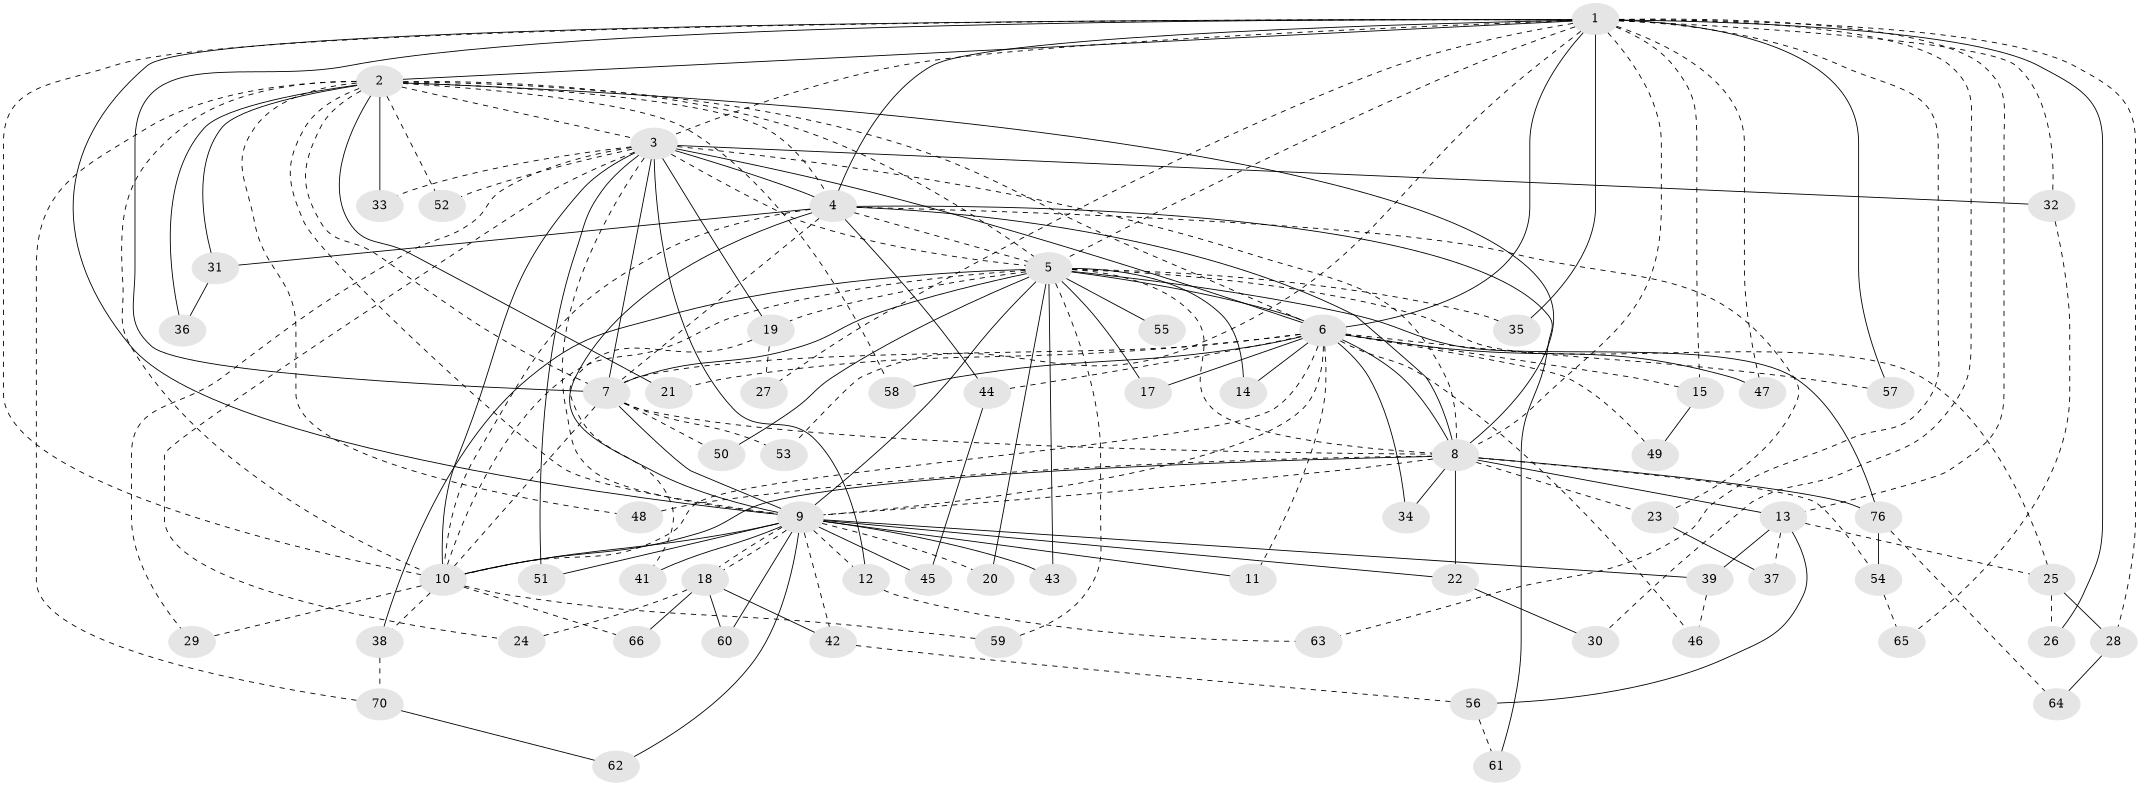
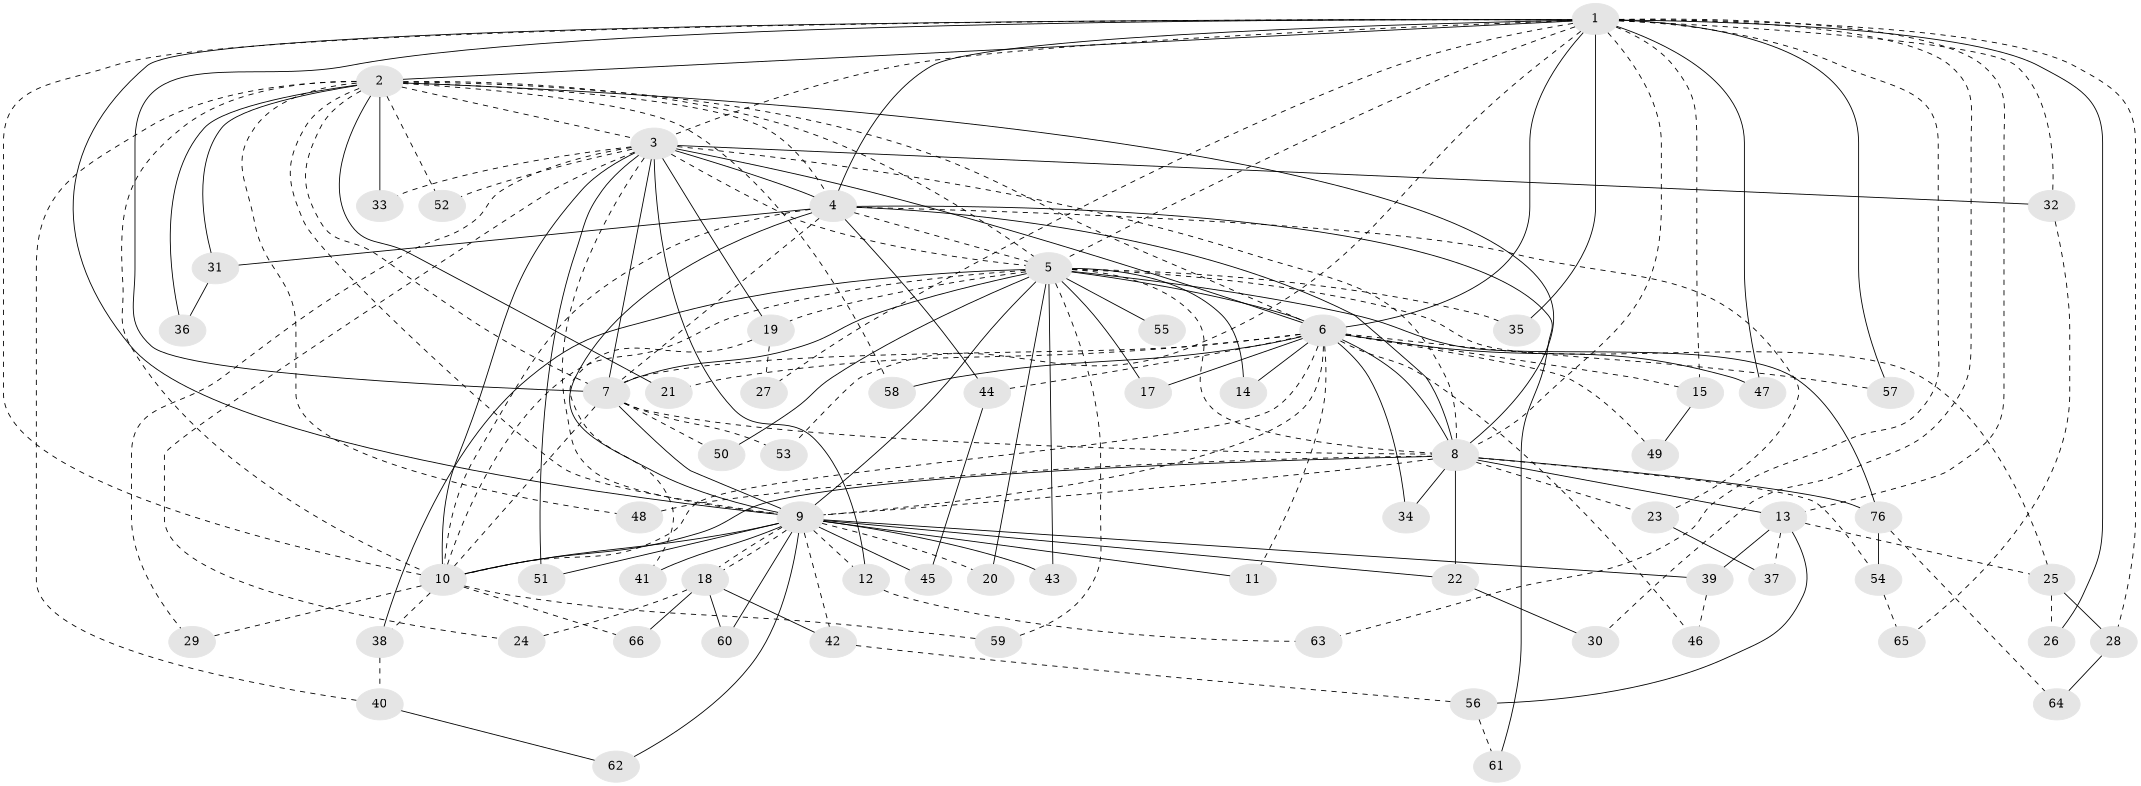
  graph {
    node [color=gray90 style=filled]
    edge [style=dashed]
    1
    2
    3
    4
    5
    6
    7
    8
    9
    10
    13
    15
    26
    27
    28
    30
    32
    35
    47
    53
    57
    63
    21
    31
    33
    36
-   40 [label=70]
+   40
    48
    52
    58
    12
    19
    24
    29
    51
    23
    44
    61
    14
    n40 [label=76]
    17
    20
    25
    38
    43
    50
    55
    59
    11
    34
    46
    49
    22
    54
    18
    39
    41
    42
    45
    60
    62
    66
    37
    56
    64
    65
    1 -- 2 [style=solid]
    1 -- 3
    1 -- 4 [style=solid]
    1 -- 5
    1 -- 6 [style=solid]
    1 -- 7 [style=solid]
    1 -- 8
    1 -- 9 [style=solid]
    1 -- 10
    1 -- 13
    1 -- 15
    1 -- 26 [style=solid]
    1 -- 27
    1 -- 28
    1 -- 30
    1 -- 32
    1 -- 35 [style=solid]
-   1 -- 47
+   1 -- 47 [style=solid]
    1 -- 53
    1 -- 57 [style=solid]
    1 -- 63
    2 -- 3
    2 -- 4
    2 -- 5
    2 -- 6
    2 -- 7
    2 -- 8 [style=solid]
    2 -- 9
    2 -- 10
    2 -- 21 [style=solid]
    2 -- 31 [style=solid]
    2 -- 33 [style=solid]
    2 -- 36 [style=solid]
    2 -- 40
    2 -- 48
    2 -- 52
    2 -- 58
    3 -- 4 [style=solid]
    3 -- 5
    3 -- 6 [style=solid]
    3 -- 7 [style=solid]
    3 -- 8
    3 -- 9
    3 -- 10 [style=solid]
    3 -- 32 [style=solid]
    3 -- 33
    3 -- 52
    3 -- 12 [style=solid]
    3 -- 19 [style=solid]
    3 -- 24
    3 -- 29
    3 -- 51 [style=solid]
    4 -- 5
    4 -- 7
    4 -- 8 [style=solid]
    4 -- 9 [style=solid]
    4 -- 10
    4 -- 31 [style=solid]
    4 -- 23
    4 -- 44 [style=solid]
    4 -- 61 [style=solid]
    5 -- 6 [style=solid]
    5 -- 7 [style=solid]
    5 -- 8
    5 -- 9 [style=solid]
    5 -- 10
    5 -- 35
    5 -- 19
    5 -- 14 [style=solid]
    5 -- n40 [style=solid]
    5 -- 17 [style=solid]
    5 -- 20 [style=solid]
    5 -- 25
    5 -- 38 [style=solid]
    5 -- 43 [style=solid]
    5 -- 50 [style=solid]
    5 -- 55 [style=solid]
    5 -- 59
    6 -- 7
    6 -- 8 [style=solid]
    6 -- 9
    6 -- 10
    6 -- 15
    6 -- 47 [style=solid]
    6 -- 57
    6 -- 21
    6 -- 58 [style=solid]
    6 -- 44
    6 -- 14 [style=solid]
    6 -- 17 [style=solid]
    6 -- 11
    6 -- 34 [style=solid]
    6 -- 46
    6 -- 49
    7 -- 8
    7 -- 9 [style=solid]
    7 -- 10
    7 -- 53
    7 -- 50
    8 -- 9
    8 -- 10 [style=solid]
    8 -- 13 [style=solid]
    8 -- 48
    8 -- 23
    8 -- n40 [style=solid]
    8 -- 34 [style=solid]
    8 -- 22 [style=solid]
    8 -- 54
    9 -- 10 [style=solid]
    9 -- 12
    9 -- 51 [style=solid]
    9 -- 20
    9 -- 43 [style=solid]
    9 -- 11 [style=solid]
    9 -- 22 [style=solid]
    9 -- 18
    9 -- 18
    9 -- 39 [style=solid]
    9 -- 41 [style=solid]
    9 -- 42
    9 -- 45 [style=solid]
    9 -- 60 [style=solid]
    9 -- 62 [style=solid]
    10 -- 29
    10 -- 38
    10 -- 59
    10 -- 66
    13 -- 25
    13 -- 39 [style=solid]
    13 -- 37
    13 -- 56 [style=solid]
    15 -- 49 [style=solid]
    28 -- 64 [style=solid]
    32 -- 65
    31 -- 36 [style=solid]
    40 -- 62 [style=solid]
    12 -- 63
    19 -- 27
    19 -- 41
    23 -- 37 [style=solid]
    44 -- 45 [style=solid]
    n40 -- 54 [style=solid]
    n40 -- 64
    25 -- 26
    25 -- 28 [style=solid]
    38 -- 40
    22 -- 30 [style=solid]
    54 -- 65
    18 -- 24
    18 -- 42 [style=solid]
    18 -- 60 [style=solid]
    18 -- 66 [style=solid]
    39 -- 46
    42 -- 56
    56 -- 61
  }
